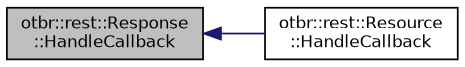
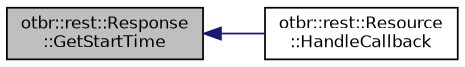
  digraph {
    rankdir=LR
    node [color=black fontname=Helvetica fontsize=10 shape=record style=filled]
-   n1 [fillcolor=grey75 fontcolor=black height=0.2 label="otbr::rest::Response\l::HandleCallback" width=0.4]
+   n1 [fillcolor=grey75 fontcolor=black height=0.2 label="otbr::rest::Response\l::GetStartTime" width=0.4]
    n2 [fillcolor=white height=0.2 label="otbr::rest::Resource\l::HandleCallback" width=0.4]
    n1 -> n2 [color=midnightblue dir=back fontname=Helvetica fontsize=10 labelfontname=Helvetica labelfontsize=10 style=solid]
  }
